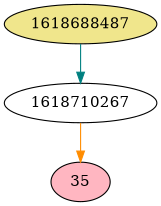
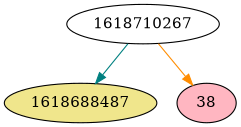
  strict digraph {
    node [style=filled]
    1618688487 [fillcolor=khaki]
    1618710267 [fillcolor=white]
-   35 [fillcolor=lightpink]
-   1618688487 -> 1618710267 [color=teal]
+   35 [fillcolor=lightpink label=38]
+   1618710267 -> 1618688487 [color=teal]
    1618710267 -> 35 [color=darkorange]
  }
